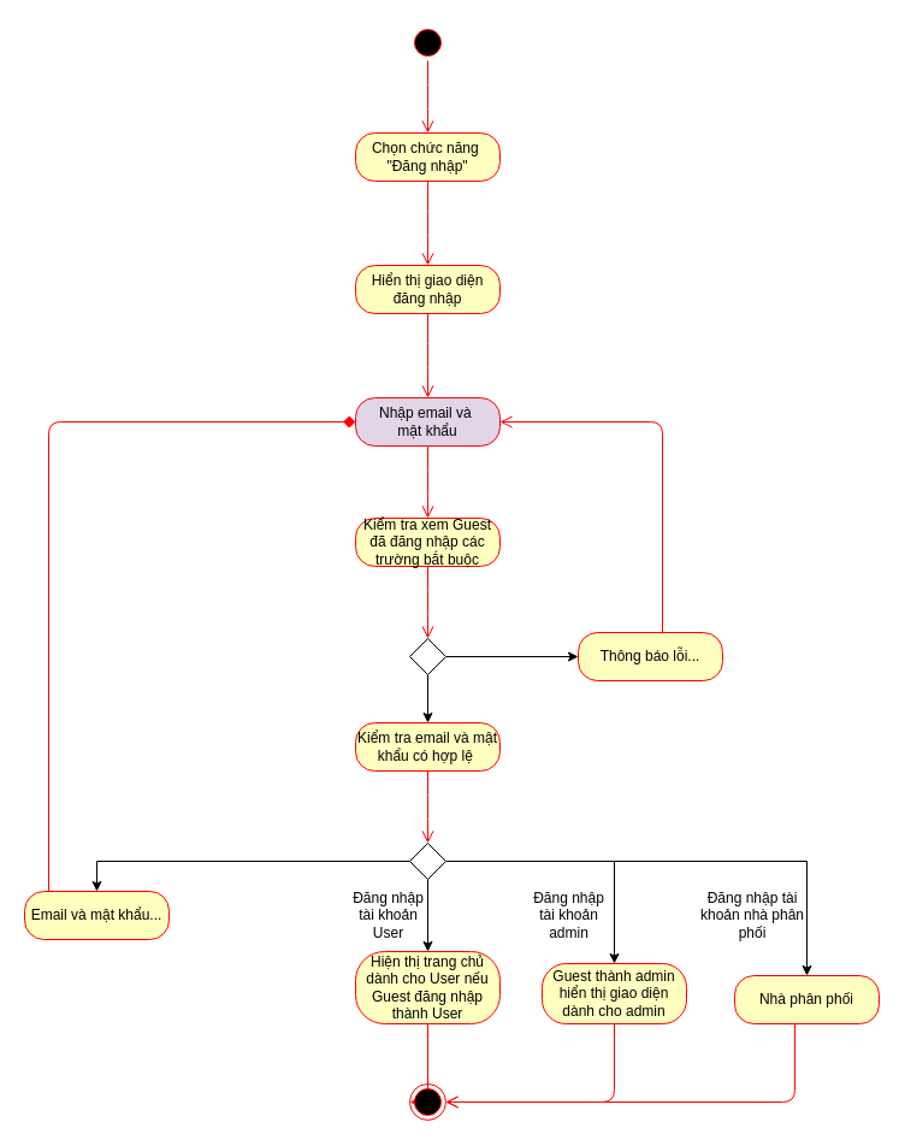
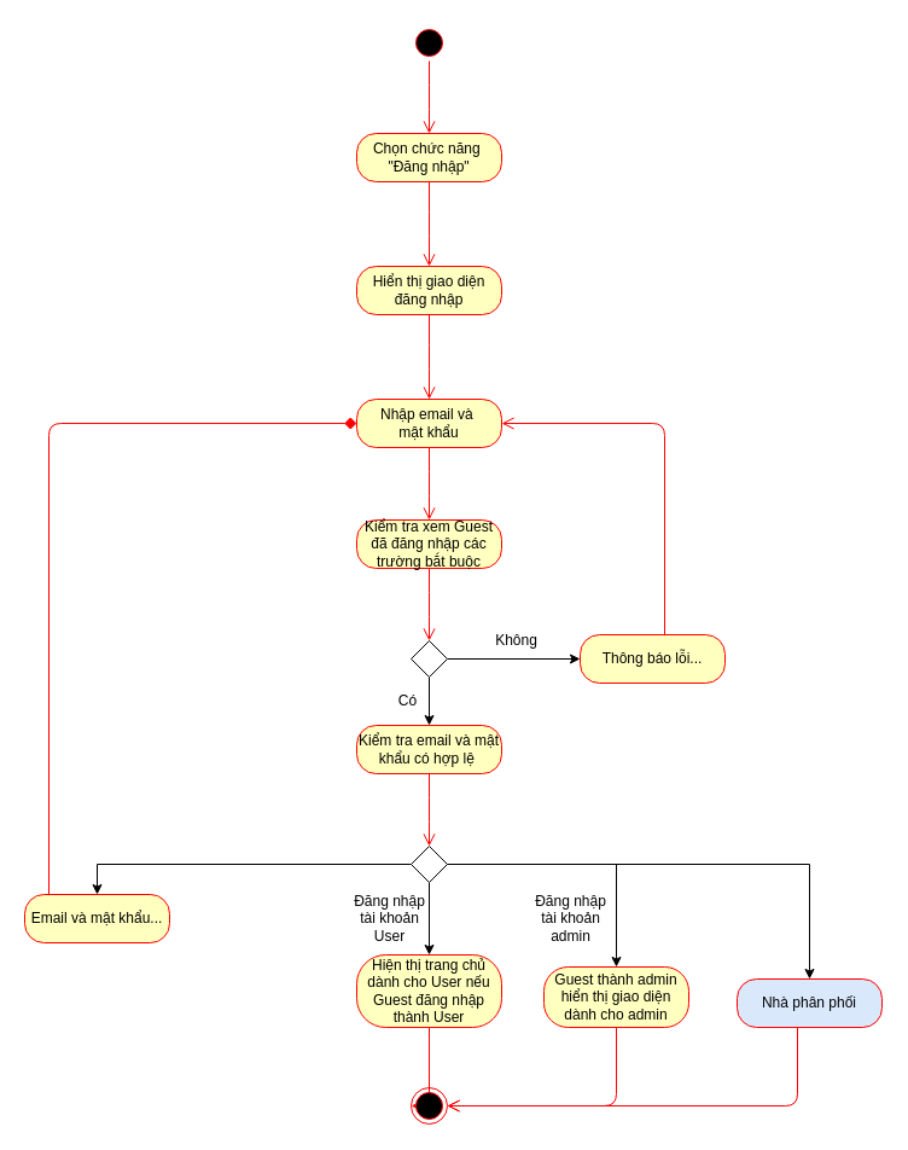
  <mxCell id="0" />
  <mxCell id="1" parent="0" />
  <mxCell id="2" value="" style="ellipse;html=1;shape=startState;fillColor=#000000;strokeColor=#ff0000;" vertex="1" parent="1"><mxGeometry x="340" y="20" width="30" height="30" as="geometry" /></mxCell>
  <mxCell id="3" value="" style="edgeStyle=orthogonalEdgeStyle;html=1;verticalAlign=bottom;endArrow=open;endSize=8;strokeColor=#ff0000;" edge="1" source="2" parent="1"><mxGeometry relative="1" as="geometry"><mxPoint x="355" y="110" as="targetPoint" /></mxGeometry></mxCell>
  <mxCell id="4" value="Chọn chức năng&amp;nbsp;&lt;br&gt;&quot;Đăng nhập&quot;" style="rounded=1;whiteSpace=wrap;html=1;arcSize=40;fontColor=#000000;fillColor=#ffffc0;strokeColor=#ff0000;" vertex="1" parent="1"><mxGeometry x="295" y="110" width="120" height="40" as="geometry" /></mxCell>
  <mxCell id="5" value="" style="edgeStyle=orthogonalEdgeStyle;html=1;verticalAlign=bottom;endArrow=open;endSize=8;strokeColor=#ff0000;" edge="1" source="4" parent="1"><mxGeometry relative="1" as="geometry"><mxPoint x="355" y="220" as="targetPoint" /></mxGeometry></mxCell>
  <mxCell id="6" value="Hiển thị giao diện đăng nhập" style="rounded=1;whiteSpace=wrap;html=1;arcSize=40;fontColor=#000000;fillColor=#ffffc0;strokeColor=#ff0000;" vertex="1" parent="1"><mxGeometry x="295" y="220" width="120" height="40" as="geometry" /></mxCell>
  <mxCell id="7" value="" style="edgeStyle=orthogonalEdgeStyle;html=1;verticalAlign=bottom;endArrow=open;endSize=8;strokeColor=#ff0000;" edge="1" source="6" parent="1"><mxGeometry relative="1" as="geometry"><mxPoint x="355" y="330" as="targetPoint" /></mxGeometry></mxCell>
- <mxCell id="8" value="Nhập email và&amp;nbsp;&lt;br&gt;mật khẩu" style="rounded=1;whiteSpace=wrap;html=1;arcSize=40;fontColor=#000000;fillColor=#e1d5e7;strokeColor=#ff0000;" vertex="1" parent="1"><mxGeometry x="295" y="330" width="120" height="40" as="geometry" /></mxCell>
+ <mxCell id="8" value="Nhập email và&amp;nbsp;&lt;br&gt;mật khẩu" style="rounded=1;whiteSpace=wrap;html=1;arcSize=40;fontColor=#000000;fillColor=#ffffc0;strokeColor=#ff0000;" vertex="1" parent="1"><mxGeometry x="295" y="330" width="120" height="40" as="geometry" /></mxCell>
  <mxCell id="9" value="" style="edgeStyle=orthogonalEdgeStyle;html=1;verticalAlign=bottom;endArrow=open;endSize=8;strokeColor=#ff0000;" edge="1" source="8" parent="1"><mxGeometry relative="1" as="geometry"><mxPoint x="355" y="430" as="targetPoint" /></mxGeometry></mxCell>
  <mxCell id="10" value="Kiểm tra xem Guest đã đăng nhập các trường bắt buộc" style="rounded=1;whiteSpace=wrap;html=1;arcSize=40;fontColor=#000000;fillColor=#ffffc0;strokeColor=#ff0000;" vertex="1" parent="1"><mxGeometry x="295" y="430" width="120" height="40" as="geometry" /></mxCell>
  <mxCell id="11" value="" style="edgeStyle=orthogonalEdgeStyle;html=1;verticalAlign=bottom;endArrow=open;endSize=8;strokeColor=#ff0000;" edge="1" source="10" parent="1"><mxGeometry relative="1" as="geometry"><mxPoint x="355" y="530" as="targetPoint" /></mxGeometry></mxCell>
  <mxCell id="12" value="Kiểm tra email và mật khẩu có hợp lệ&amp;nbsp;" style="rounded=1;whiteSpace=wrap;html=1;arcSize=40;fontColor=#000000;fillColor=#ffffc0;strokeColor=#ff0000;" vertex="1" parent="1"><mxGeometry x="295" y="600" width="120" height="40" as="geometry" /></mxCell>
  <mxCell id="13" value="" style="edgeStyle=orthogonalEdgeStyle;html=1;verticalAlign=bottom;endArrow=open;endSize=8;strokeColor=#ff0000;" edge="1" source="12" parent="1"><mxGeometry relative="1" as="geometry"><mxPoint x="355" y="700" as="targetPoint" /></mxGeometry></mxCell>
  <mxCell id="14" style="edgeStyle=orthogonalEdgeStyle;rounded=0;orthogonalLoop=1;jettySize=auto;html=1;" edge="1" parent="1" source="16" target="12"><mxGeometry relative="1" as="geometry" /></mxCell>
  <mxCell id="15" style="edgeStyle=orthogonalEdgeStyle;rounded=0;orthogonalLoop=1;jettySize=auto;html=1;entryX=0;entryY=0.5;entryDx=0;entryDy=0;" edge="1" parent="1" source="16" target="17"><mxGeometry relative="1" as="geometry" /></mxCell>
  <mxCell id="16" value="" style="rhombus;" vertex="1" parent="1"><mxGeometry x="340" y="530" width="30" height="30" as="geometry" /></mxCell>
  <mxCell id="17" value="Thông báo lỗi..." style="rounded=1;whiteSpace=wrap;html=1;arcSize=40;fontColor=#000000;fillColor=#ffffc0;strokeColor=#ff0000;" vertex="1" parent="1"><mxGeometry x="480" y="525" width="120" height="40" as="geometry" /></mxCell>
  <mxCell id="18" value="" style="edgeStyle=orthogonalEdgeStyle;html=1;verticalAlign=bottom;endArrow=open;endSize=8;strokeColor=#ff0000;entryX=1;entryY=0.5;entryDx=0;entryDy=0;" edge="1" source="17" parent="1" target="8"><mxGeometry relative="1" as="geometry"><mxPoint x="540" y="630" as="targetPoint" /><Array as="points"><mxPoint x="550" y="350" /></Array></mxGeometry></mxCell>
  <mxCell id="19" value="Email và mật khẩu..." style="rounded=1;whiteSpace=wrap;html=1;arcSize=40;fontColor=#000000;fillColor=#ffffc0;strokeColor=#ff0000;" vertex="1" parent="1"><mxGeometry x="20" y="740" width="120" height="40" as="geometry" /></mxCell>
  <mxCell id="20" value="" style="edgeStyle=orthogonalEdgeStyle;html=1;verticalAlign=bottom;endArrow=diamond;endSize=8;strokeColor=#ff0000;entryX=0;entryY=0.5;entryDx=0;entryDy=0;" edge="1" source="19" parent="1" target="8"><mxGeometry relative="1" as="geometry"><mxPoint x="355" y="860" as="targetPoint" /><Array as="points"><mxPoint x="40" y="350" /></Array></mxGeometry></mxCell>
  <mxCell id="21" style="edgeStyle=orthogonalEdgeStyle;rounded=0;orthogonalLoop=1;jettySize=auto;html=1;" edge="1" parent="1" source="25" target="19"><mxGeometry relative="1" as="geometry" /></mxCell>
  <mxCell id="22" style="edgeStyle=orthogonalEdgeStyle;rounded=0;orthogonalLoop=1;jettySize=auto;html=1;entryX=0.5;entryY=0;entryDx=0;entryDy=0;" edge="1" parent="1" source="25" target="26"><mxGeometry relative="1" as="geometry" /></mxCell>
  <mxCell id="23" style="edgeStyle=orthogonalEdgeStyle;rounded=0;orthogonalLoop=1;jettySize=auto;html=1;entryX=0.5;entryY=0;entryDx=0;entryDy=0;" edge="1" parent="1" source="25" target="28"><mxGeometry relative="1" as="geometry" /></mxCell>
  <mxCell id="24" style="edgeStyle=orthogonalEdgeStyle;rounded=0;orthogonalLoop=1;jettySize=auto;html=1;" edge="1" parent="1" source="25" target="30"><mxGeometry relative="1" as="geometry" /></mxCell>
  <mxCell id="25" value="" style="rhombus;" vertex="1" parent="1"><mxGeometry x="340" y="700" width="30" height="30" as="geometry" /></mxCell>
  <mxCell id="26" value="Guest thành admin hiển thị giao diện dành cho admin" style="rounded=1;whiteSpace=wrap;html=1;arcSize=40;fontColor=#000000;fillColor=#ffffc0;strokeColor=#ff0000;" vertex="1" parent="1"><mxGeometry x="450" y="800" width="120" height="50" as="geometry" /></mxCell>
  <mxCell id="27" value="" style="edgeStyle=orthogonalEdgeStyle;html=1;verticalAlign=bottom;endArrow=open;endSize=8;strokeColor=#ff0000;entryX=1;entryY=0.5;entryDx=0;entryDy=0;" edge="1" source="26" parent="1" target="32"><mxGeometry relative="1" as="geometry"><mxPoint x="510" y="860" as="targetPoint" /><Array as="points"><mxPoint x="510" y="915" /></Array></mxGeometry></mxCell>
  <mxCell id="28" value="Hiện thị trang chủ dành cho User nếu Guest đăng nhập thành User" style="rounded=1;whiteSpace=wrap;html=1;arcSize=40;fontColor=#000000;fillColor=#ffffc0;strokeColor=#ff0000;" vertex="1" parent="1"><mxGeometry x="295" y="790" width="120" height="60" as="geometry" /></mxCell>
  <mxCell id="29" value="" style="edgeStyle=orthogonalEdgeStyle;html=1;verticalAlign=bottom;endArrow=open;endSize=8;strokeColor=#ff0000;entryX=0;entryY=0.5;entryDx=0;entryDy=0;" edge="1" source="28" parent="1" target="32"><mxGeometry relative="1" as="geometry"><mxPoint x="200" y="860" as="targetPoint" /><Array as="points"><mxPoint x="355" y="915" /></Array></mxGeometry></mxCell>
- <mxCell id="30" value="Nhà phân phối" style="rounded=1;whiteSpace=wrap;html=1;arcSize=40;fontColor=#000000;fillColor=#ffffc0;strokeColor=#ff0000;" vertex="1" parent="1"><mxGeometry x="610" y="810" width="120" height="40" as="geometry" /></mxCell>
+ <mxCell id="30" value="Nhà phân phối" style="rounded=1;whiteSpace=wrap;html=1;arcSize=40;fontColor=#000000;fillColor=#dae8fc;strokeColor=#ff0000;" vertex="1" parent="1"><mxGeometry x="610" y="810" width="120" height="40" as="geometry" /></mxCell>
  <mxCell id="31" value="" style="edgeStyle=orthogonalEdgeStyle;html=1;verticalAlign=bottom;endArrow=open;endSize=8;strokeColor=#ff0000;entryX=1;entryY=0.5;entryDx=0;entryDy=0;" edge="1" source="30" parent="1" target="32"><mxGeometry relative="1" as="geometry"><mxPoint x="660" y="920" as="targetPoint" /><Array as="points"><mxPoint x="660" y="915" /></Array></mxGeometry></mxCell>
  <mxCell id="32" value="" style="ellipse;html=1;shape=endState;fillColor=#000000;strokeColor=#ff0000;" vertex="1" parent="1"><mxGeometry x="340" y="900" width="30" height="30" as="geometry" /></mxCell>
+ <mxCell id="33" value="Có" style="text;html=1;strokeColor=none;fillColor=none;align=center;verticalAlign=middle;whiteSpace=wrap;rounded=0;" vertex="1" parent="1"><mxGeometry x="305" y="570" width="65" height="20" as="geometry" /></mxCell>
+ <mxCell id="34" value="Không" style="text;html=1;strokeColor=none;fillColor=none;align=center;verticalAlign=middle;whiteSpace=wrap;rounded=0;" vertex="1" parent="1"><mxGeometry x="385" y="520" width="85" height="20" as="geometry" /></mxCell>
  <mxCell id="35" value="Đăng nhập tài khoản User" style="text;html=1;strokeColor=none;fillColor=none;align=center;verticalAlign=middle;whiteSpace=wrap;rounded=0;" vertex="1" parent="1"><mxGeometry x="290" y="750" width="65" height="20" as="geometry" /></mxCell>
  <mxCell id="36" value="Đăng nhập tài khoản admin" style="text;html=1;strokeColor=none;fillColor=none;align=center;verticalAlign=middle;whiteSpace=wrap;rounded=0;" vertex="1" parent="1"><mxGeometry x="440" y="750" width="65" height="20" as="geometry" /></mxCell>
- <mxCell id="37" value="Đăng nhập tài khoản nhà phân phối" style="text;html=1;strokeColor=none;fillColor=none;align=center;verticalAlign=middle;whiteSpace=wrap;rounded=0;" vertex="1" parent="1"><mxGeometry x="580" y="750" width="90" height="20" as="geometry" /></mxCell>
